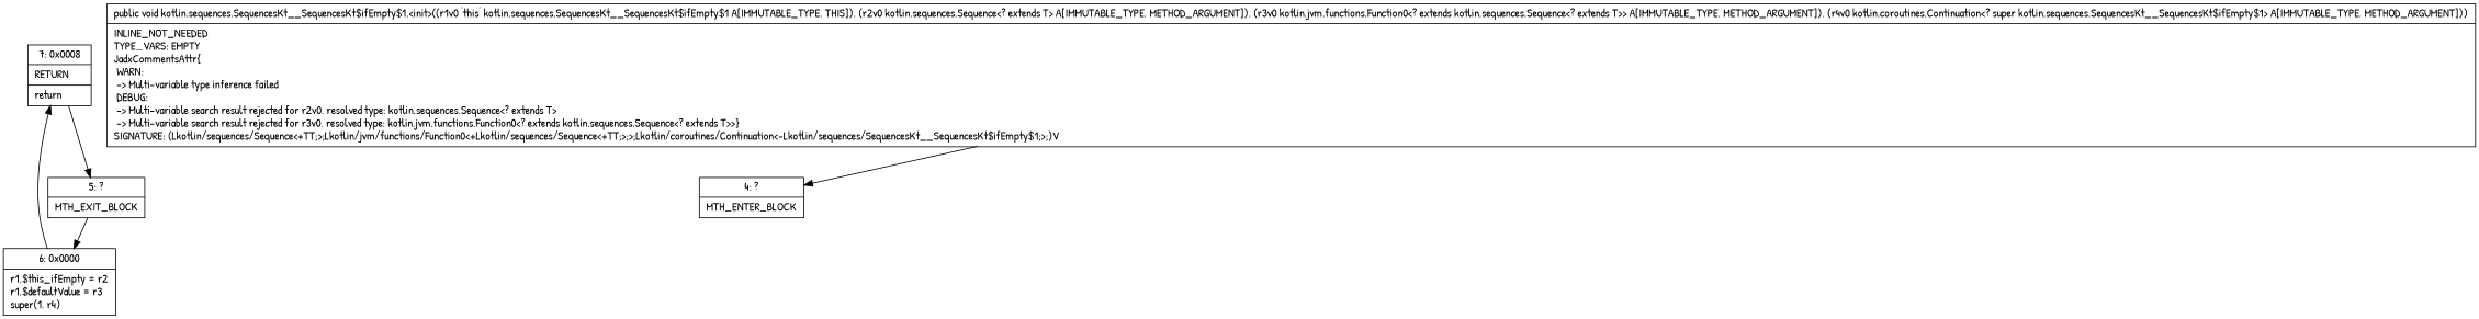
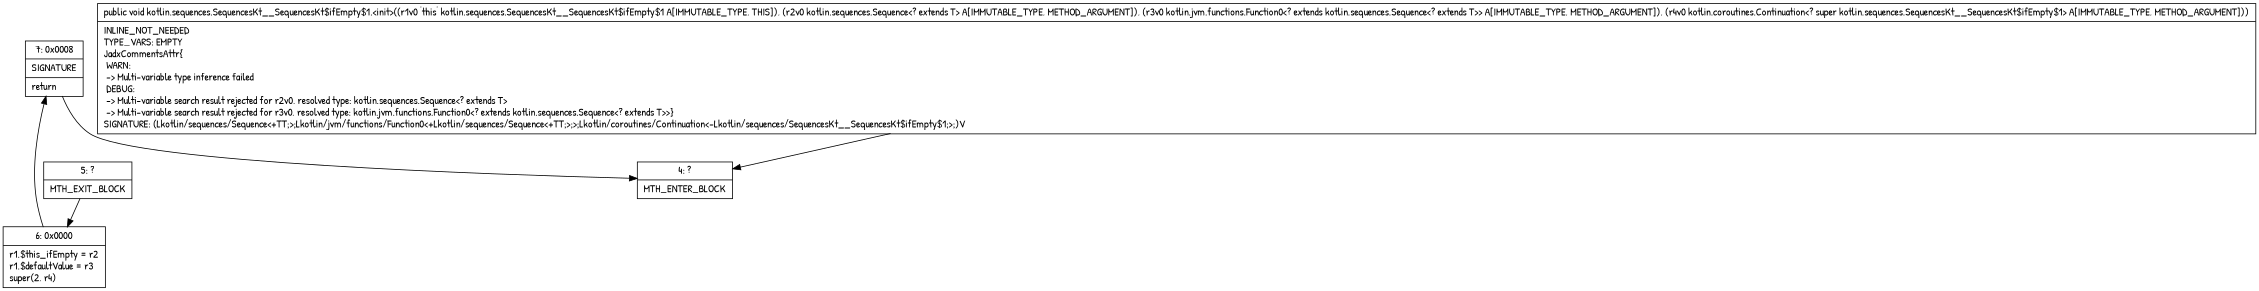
  digraph {
    fontname="Patrick Hand"
    node [fontname="Patrick Hand" shape=record]
    edge [fontname="Patrick Hand"]
    n1 [label="{4\:\ ?|MTH_ENTER_BLOCK\l}"]
-   n2 [label="{6\:\ 0x0000|r1.$this_ifEmpty = r2\lr1.$defaultValue = r3\lsuper(1, r4)\l}"]
-   n3 [label="{7\:\ 0x0008|RETURN\l|return\l}"]
+   n2 [label="{6\:\ 0x0000|r1.$this_ifEmpty = r2\lr1.$defaultValue = r3\lsuper(2, r4)\l}"]
+   n3 [label="{7\:\ 0x0008|SIGNATURE\l|return\l}"]
    n4 [label="{5\:\ ?|MTH_EXIT_BLOCK\l}"]
    n5 [label="{public void kotlin.sequences.SequencesKt__SequencesKt$ifEmpty$1.\<init\>((r1v0 'this' kotlin.sequences.SequencesKt__SequencesKt$ifEmpty$1 A[IMMUTABLE_TYPE, THIS]), (r2v0 kotlin.sequences.Sequence\<? extends T\> A[IMMUTABLE_TYPE, METHOD_ARGUMENT]), (r3v0 kotlin.jvm.functions.Function0\<? extends kotlin.sequences.Sequence\<? extends T\>\> A[IMMUTABLE_TYPE, METHOD_ARGUMENT]), (r4v0 kotlin.coroutines.Continuation\<? super kotlin.sequences.SequencesKt__SequencesKt$ifEmpty$1\> A[IMMUTABLE_TYPE, METHOD_ARGUMENT]))  | INLINE_NOT_NEEDED\lTYPE_VARS: EMPTY\lJadxCommentsAttr\{\l WARN: \l \-\> Multi\-variable type inference failed\l DEBUG: \l \-\> Multi\-variable search result rejected for r2v0, resolved type: kotlin.sequences.Sequence\<? extends T\>\l \-\> Multi\-variable search result rejected for r3v0, resolved type: kotlin.jvm.functions.Function0\<? extends kotlin.sequences.Sequence\<? extends T\>\>\}\lSIGNATURE: (Lkotlin\/sequences\/Sequence\<+TT;\>;Lkotlin\/jvm\/functions\/Function0\<+Lkotlin\/sequences\/Sequence\<+TT;\>;\>;Lkotlin\/coroutines\/Continuation\<\-Lkotlin\/sequences\/SequencesKt__SequencesKt$ifEmpty$1;\>;)V\l}"]
    n2 -> n3
-   n3 -> n4
+   n3 -> n1
    n4 -> n2
    n5 -> n1
  }
